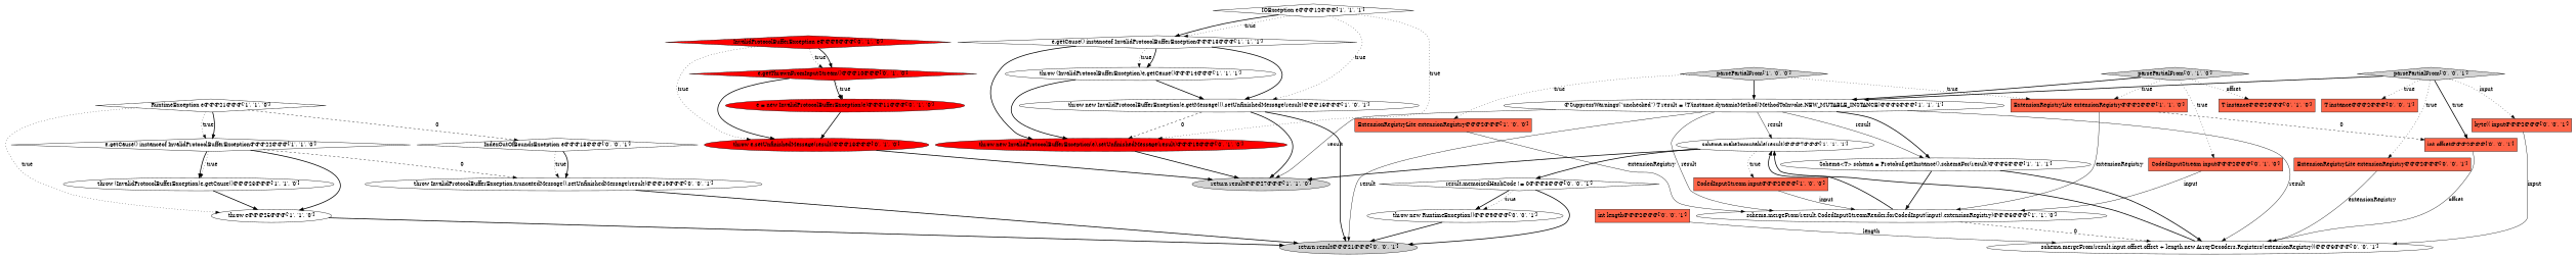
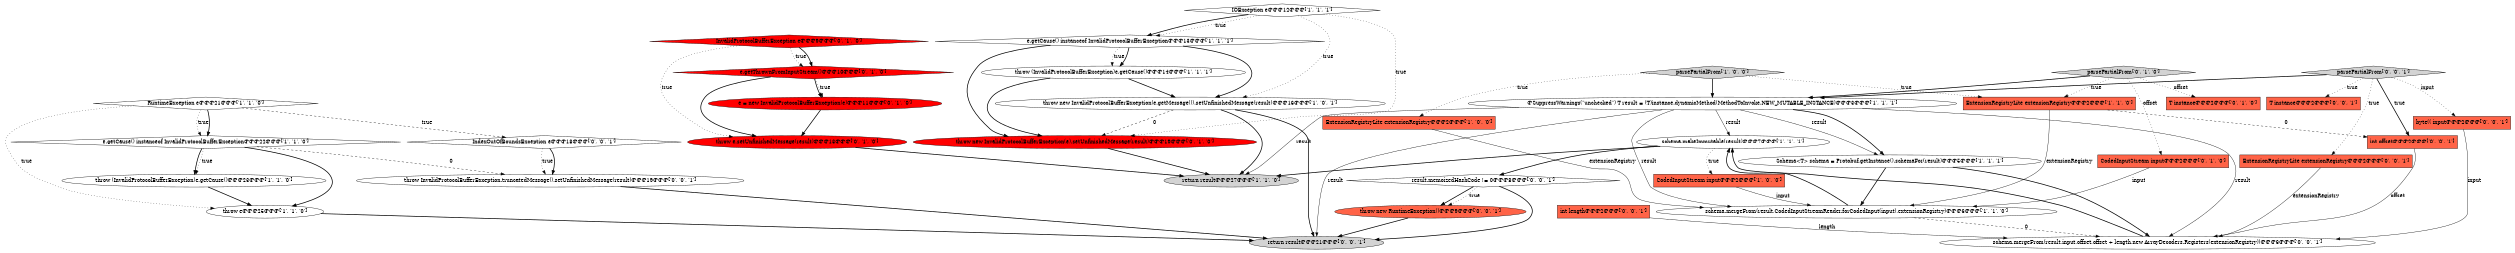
  digraph {
    node [fillcolor=white shape=ellipse style=filled]
    edge [style=bold]
    n1 [fillcolor=red label="throw e.setUnfinishedMessage(result)@@@13@@@['0', '1', '0']"]
    n2 [fillcolor=lightgray label="return result@@@27@@@['1', '1', '0']"]
    n3 [label="schema.mergeFrom(result,input,offset,offset + length,new ArrayDecoders.Registers(extensionRegistry))@@@6@@@['0', '0', '1']"]
    n4 [label="schema.makeImmutable(result)@@@7@@@['1', '1', '1']"]
    n5 [fillcolor=tomato label="CodedInputStream input@@@2@@@['1', '0', '0']" shape=box]
    n6 [label="result.memoizedHashCode != 0@@@8@@@['0', '0', '1']" shape=diamond]
    n7 [fillcolor=tomato label="ExtensionRegistryLite extensionRegistry@@@2@@@['1', '1', '0']" shape=box]
    n8 [fillcolor=tomato label="int offset@@@2@@@['0', '0', '1']" shape=box]
    n9 [label="schema.mergeFrom(result,CodedInputStreamReader.forCodedInput(input),extensionRegistry)@@@6@@@['1', '1', '0']"]
    n10 [fillcolor=tomato label="T instance@@@2@@@['0', '1', '0']" shape=box]
    n11 [fillcolor=lightgray label="return result@@@21@@@['0', '0', '1']"]
    n12 [label="RuntimeException e@@@21@@@['1', '1', '0']" shape=diamond]
    n13 [label="throw e@@@25@@@['1', '1', '0']"]
    n14 [label="e.getCause() instanceof InvalidProtocolBufferException@@@22@@@['1', '1', '0']" shape=diamond]
    n15 [label="IndexOutOfBoundsException e@@@18@@@['0', '0', '1']" shape=diamond]
    n16 [label="throw (InvalidProtocolBufferException)e.getCause()@@@23@@@['1', '1', '0']"]
    n17 [label="throw InvalidProtocolBufferException.truncatedMessage().setUnfinishedMessage(result)@@@19@@@['0', '0', '1']"]
    n18 [label="throw (InvalidProtocolBufferException)e.getCause()@@@14@@@['1', '1', '1']"]
    n19 [label="throw new InvalidProtocolBufferException(e.getMessage()).setUnfinishedMessage(result)@@@16@@@['1', '0', '1']"]
    n20 [fillcolor=red label="throw new InvalidProtocolBufferException(e).setUnfinishedMessage(result)@@@19@@@['0', '1', '0']"]
    n21 [fillcolor=tomato label="byte(( input@@@2@@@['0', '0', '1']" shape=box]
    n22 [fillcolor=lightgray label="parsePartialFrom['0', '1', '0']" shape=diamond]
    n23 [label="@SuppressWarnings(\"unchecked\") T result = (T)instance.dynamicMethod(MethodToInvoke.NEW_MUTABLE_INSTANCE)@@@3@@@['1', '1', '1']"]
    n24 [fillcolor=tomato label="CodedInputStream input@@@2@@@['0', '1', '0']" shape=box]
    n25 [label="Schema<T> schema = Protobuf.getInstance().schemaFor(result)@@@5@@@['1', '1', '1']"]
    n26 [fillcolor=tomato label="int length@@@2@@@['0', '0', '1']" shape=box]
    n27 [fillcolor=tomato label="T instance@@@2@@@['0', '0', '1']" shape=box]
    n28 [label="e.getCause() instanceof InvalidProtocolBufferException@@@13@@@['1', '1', '1']" shape=diamond]
    n29 [fillcolor=red label="InvalidProtocolBufferException e@@@9@@@['0', '1', '0']" shape=diamond]
    n30 [fillcolor=red label="e.getThrownFromInputStream()@@@10@@@['0', '1', '0']" shape=diamond]
    n31 [fillcolor=red label="e = new InvalidProtocolBufferException(e)@@@11@@@['0', '1', '0']"]
-   n32 [label="throw new RuntimeException()@@@9@@@['0', '0', '1']"]
+   n32 [fillcolor=tomato label="throw new RuntimeException()@@@9@@@['0', '0', '1']"]
    n33 [fillcolor=tomato label="ExtensionRegistryLite extensionRegistry@@@2@@@['1', '0', '0']" shape=box]
    n34 [label="IOException e@@@12@@@['1', '1', '1']" shape=diamond]
    n35 [fillcolor=lightgray label="parsePartialFrom['0', '0', '1']" shape=diamond]
    n36 [fillcolor=tomato label="ExtensionRegistryLite extensionRegistry@@@2@@@['0', '0', '1']" shape=box]
    n37 [fillcolor=lightgray label="parsePartialFrom['1', '0', '0']" shape=diamond]
    n1 -> n2
    n3 -> n4
    n4 -> n2
    n4 -> n5 [label=true style=dotted]
    n4 -> n6
    n5 -> n9 [label=input style=solid]
    n6 -> n11
    n6 -> n32
    n6 -> n32 [label=true style=dotted]
    n7 -> n8 [label=0 style=dashed]
    n7 -> n9 [label=extensionRegistry style=solid]
    n8 -> n3 [label=offset style=solid]
    n9 -> n3 [label=0 style=dashed]
    n9 -> n4
    n12 -> n13 [label=true style=dotted]
    n12 -> n14 [label=true style=dotted]
    n12 -> n14
-   n12 -> n15 [label=0 style=dashed]
+   n12 -> n15 [label=true style=dashed]
    n13 -> n11
    n14 -> n13
    n14 -> n16 [label=true style=dotted]
    n14 -> n16
    n14 -> n17 [label=0 style=dashed]
    n15 -> n17 [label=true style=dotted]
    n15 -> n17
    n16 -> n13
    n17 -> n11
    n18 -> n19
    n18 -> n20
    n19 -> n2
    n19 -> n11
    n19 -> n20 [label=0 style=dashed]
    n20 -> n2
    n21 -> n3 [label=input style=solid]
    n22 -> n7 [label=true style=dotted]
    n22 -> n10 [label=offset style=dotted]
    n22 -> n23
-   n22 -> n24 [label=true style=dotted]
+   n22 -> n24 [label=offset style=dotted]
    n23 -> n2 [label=result style=solid]
    n23 -> n3 [label=result style=solid]
    n23 -> n4 [label=result style=solid]
    n23 -> n9 [label=result style=solid]
    n23 -> n11 [label=result style=solid]
    n23 -> n25 [label=result style=solid]
    n23 -> n25
    n24 -> n9 [label=input style=solid]
    n25 -> n3
    n25 -> n9
    n26 -> n3 [label=length style=solid]
    n28 -> n18 [label=true style=dotted]
    n28 -> n18
    n28 -> n19
    n28 -> n20
    n29 -> n1 [label=true style=dotted]
    n29 -> n30 [label=true style=dotted]
    n29 -> n30
    n30 -> n1
    n30 -> n31 [label=true style=dotted]
    n30 -> n31
    n31 -> n1
    n32 -> n11
    n33 -> n9 [label=extensionRegistry style=solid]
    n34 -> n19 [label=true style=dotted]
    n34 -> n20 [label=true style=dotted]
    n34 -> n28 [label=true style=dotted]
    n34 -> n28
    n35 -> n8 [label=true]
    n35 -> n21 [label=input style=dotted]
    n35 -> n23
    n35 -> n27 [label=true style=dotted]
    n35 -> n36 [label=true style=dotted]
    n36 -> n3 [label=extensionRegistry style=solid]
    n37 -> n7 [label=true style=dotted]
    n37 -> n23
    n37 -> n33 [label=true style=dotted]
  }
